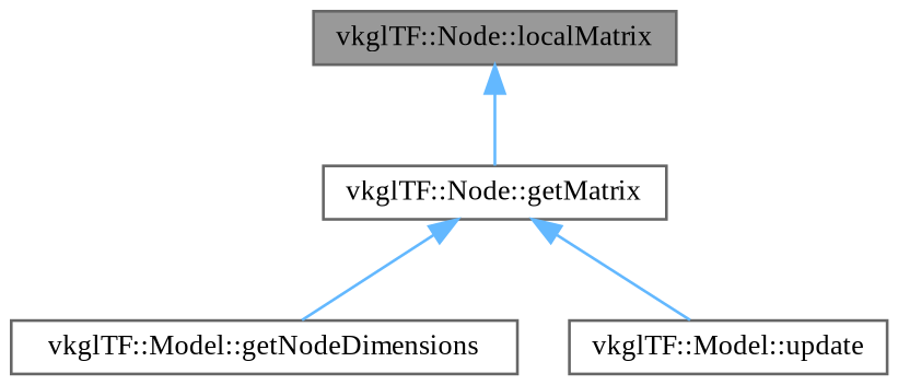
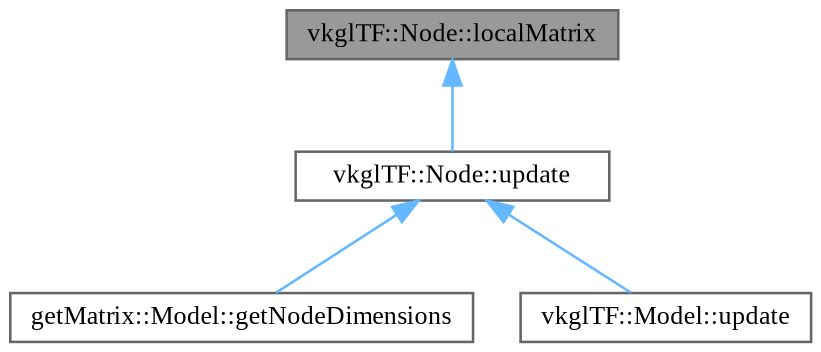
  digraph {
    fontname="Liberation Serif"
    rankdir=TB
    node [color=grey40 fillcolor=white fontname="Liberation Serif" fontsize=10 shape=box style=filled]
    edge [color=steelblue1 dir=back fontname="Liberation Serif" fontsize=10 labelfontname=Helvetica labelfontsize=10 style=solid]
    n1 [color=gray40 fillcolor=grey60 fontcolor=black height=0.2 label="vkglTF::Node::localMatrix" width=0.4]
-   n2 [height=0.2 label="vkglTF::Node::getMatrix" width=0.4]
-   n3 [height=0.2 label="vkglTF::Model::getNodeDimensions" width=0.4]
+   n2 [height=0.2 label="vkglTF::Node::update" width=0.4]
+   n3 [height=0.2 label="getMatrix::Model::getNodeDimensions" width=0.4]
    n4 [height=0.2 label="vkglTF::Model::update" width=0.4]
    n1 -> n2
    n2 -> n3
    n2 -> n4
  }
